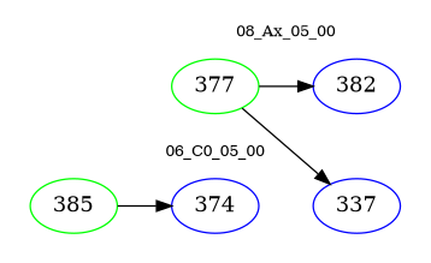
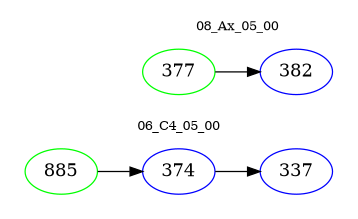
  digraph {
    rankdir=LR
    node [color=blue]
    edge [color=black]
    n1 [color=green label=377]
    n2 [label=382]
-   n3 [color=green label=385]
+   n3 [color=green label=885]
    n4 [label=374]
    n5 [label=337]
    subgraph cluster_1 {
      color=white
      fontsize=10
      label="08_Ax_05_00"
      n1
      n2
    }
    subgraph cluster_2 {
      color=white
      fontsize=10
-     label="06_C0_05_00"
+     label="06_C4_05_00"
      n3
      n4
      n5
    }
    n1 -> n2
    n3 -> n4
-   n1 -> n5
+   n4 -> n5
  }
